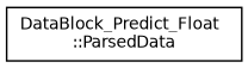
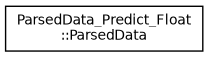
  digraph {
    rankdir=LR
-   n1 [color=black fillcolor=white fontname=Helvetica fontsize=10 height=0.2 label="DataBlock_Predict_Float\l::ParsedData" shape=record style=filled width=0.4]
+   n1 [color=black fillcolor=white fontname=Helvetica fontsize=10 height=0.2 label="ParsedData_Predict_Float\l::ParsedData" shape=record style=filled width=0.4]
  }
